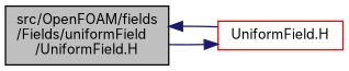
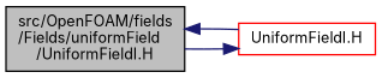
  digraph {
    rankdir=LR
    fontname=Inter
    node [fontname=Inter fontsize=10 shape=record]
    edge [color=midnightblue fontname=Inter fontsize=10 labelfontname=FreeSans labelfontsize=10 style=solid]
-   n1 [color=black fillcolor=grey75 fontcolor=black height=0.2 label="src/OpenFOAM/fields\l/Fields/uniformField\l/UniformField.H" style=filled width=0.4]
-   n2 [color=red height=0.2 label="UniformField.H" width=0.4]
+   n1 [color=black fillcolor=grey75 fontcolor=black height=0.2 label="src/OpenFOAM/fields\l/Fields/uniformField\l/UniformFieldI.H" style=filled width=0.4]
+   n2 [color=red height=0.2 label="UniformFieldI.H" width=0.4]
    n1 -> n2
    n2 -> n1
  }
